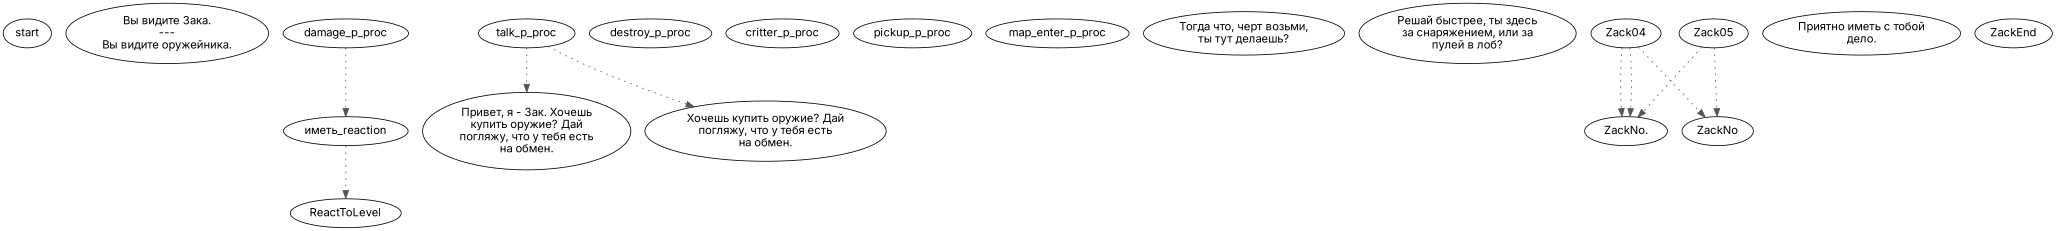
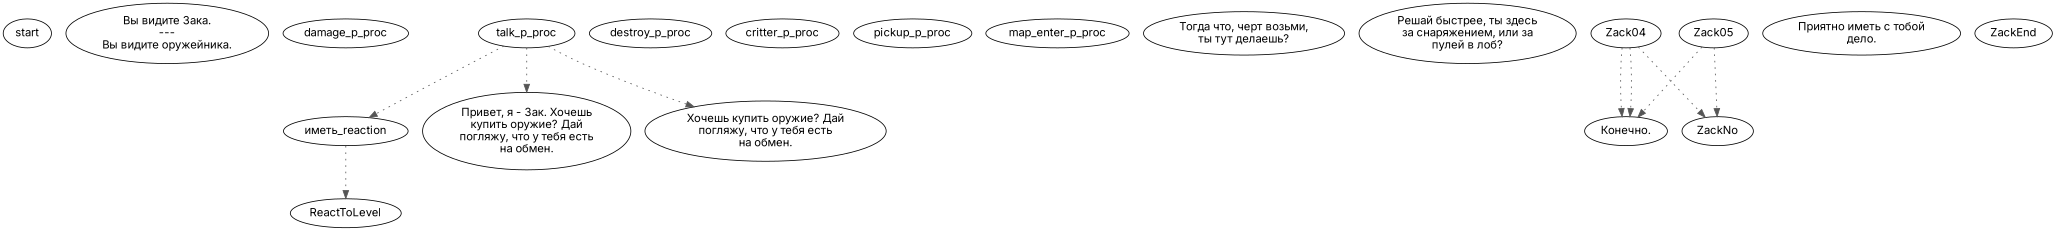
  digraph {
    fontname=Inter
    node [color="#000000" fillcolor="#FFFFFF" fontname=Inter style=filled]
    edge [color="#555555" fontname=Inter style=dotted]
    start
    n2 [label="Вы видите Зака.\n---\nВы видите оружейника."]
    n3 [label="иметь_reaction"]
    talk_p_proc
    n5 [label="Привет, я - Зак. Хочешь\nкупить оружие? Дай\nпогляжу, что у тебя есть\nна обмен."]
    n6 [label="Хочешь купить оружие? Дай\nпогляжу, что у тебя есть\nна обмен."]
    ReactToLevel
    damage_p_proc
    destroy_p_proc
    critter_p_proc
    pickup_p_proc
    map_enter_p_proc
    n13 [label="Тогда что, черт возьми,\nты тут делаешь?"]
    n14 [label="Решай быстрее, ты здесь\nза снаряжением, или за\nпулей в лоб?"]
-   n15 [label="ZackNo."]
+   n15 [label="Конечно."]
    Zack04
    ZackNo
    Zack05
    n19 [label="Приятно иметь с тобой\nдело."]
    ZackEnd
    n3 -> ReactToLevel
-   damage_p_proc -> n3
+   talk_p_proc -> n3
    talk_p_proc -> n5
    talk_p_proc -> n6
    Zack04 -> n15
    Zack04 -> n15
    Zack04 -> ZackNo
    Zack05 -> n15
    Zack05 -> ZackNo
  }
